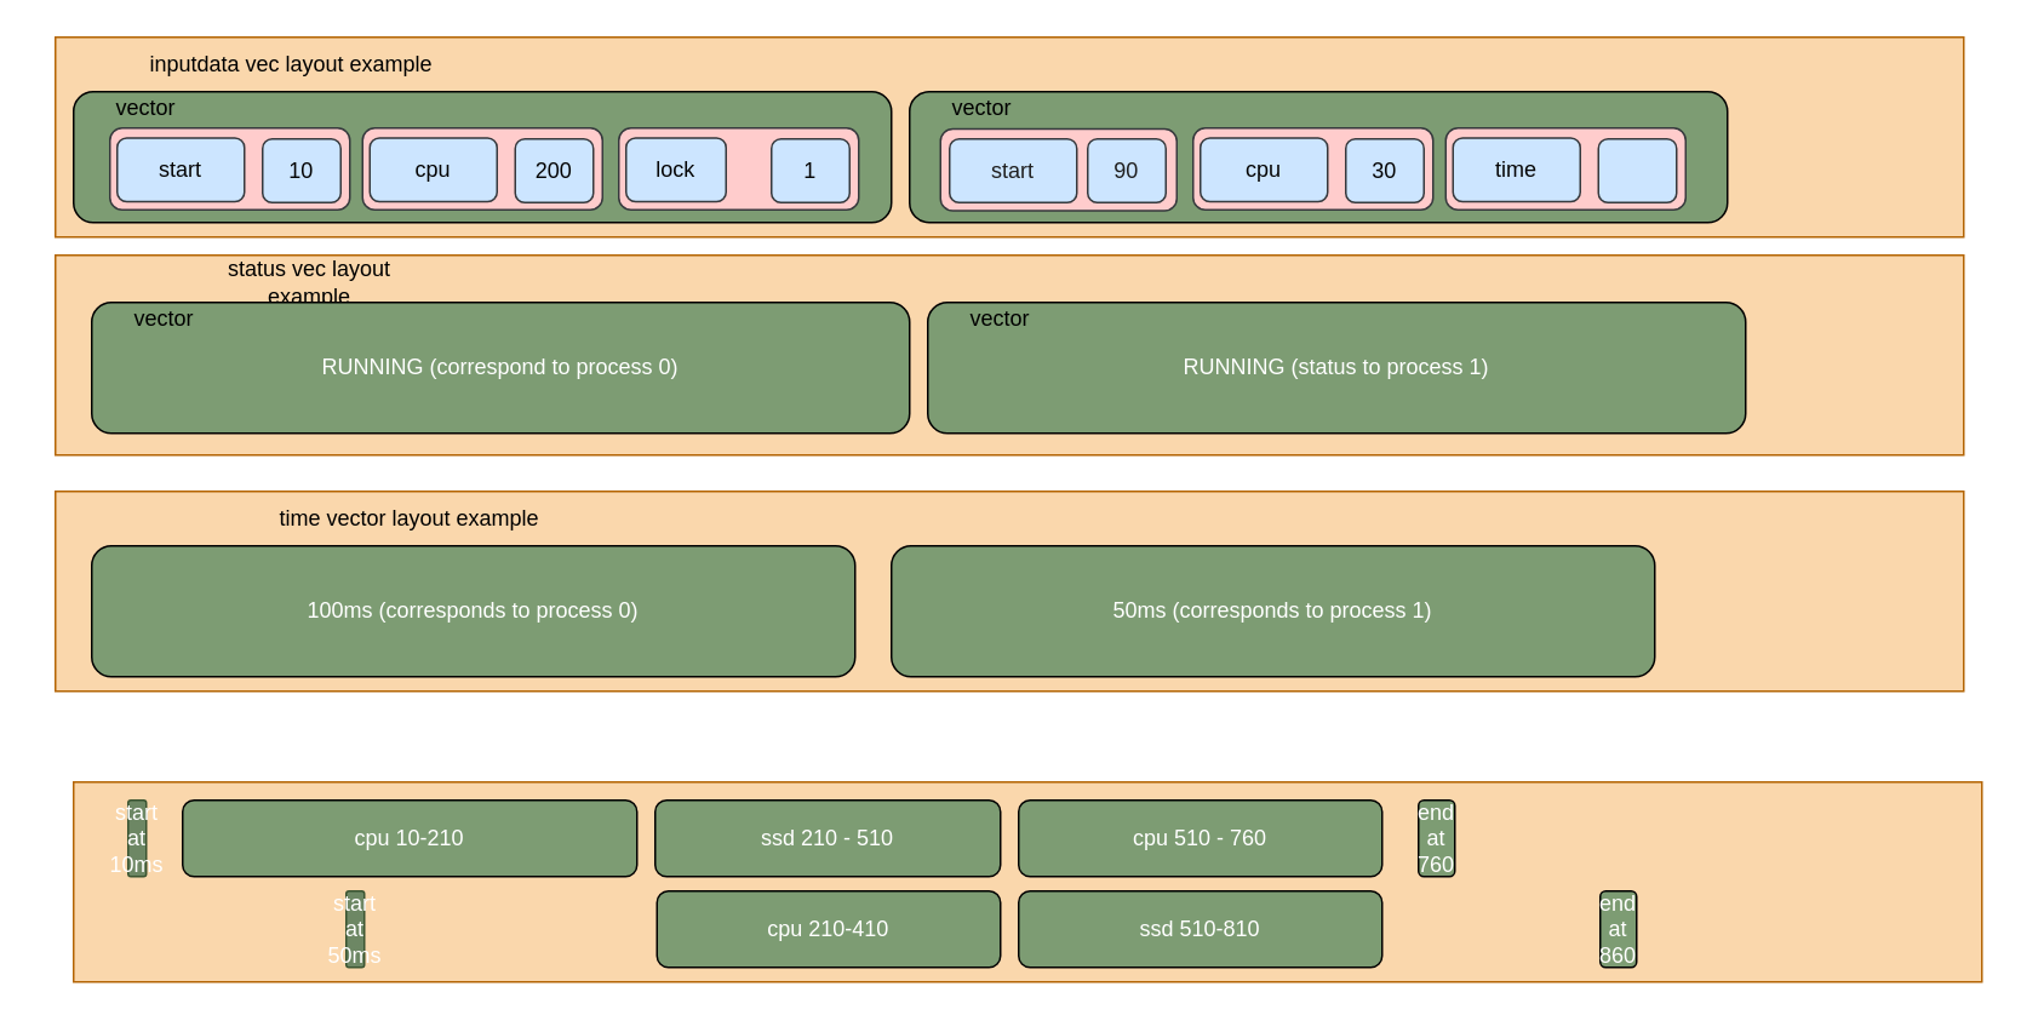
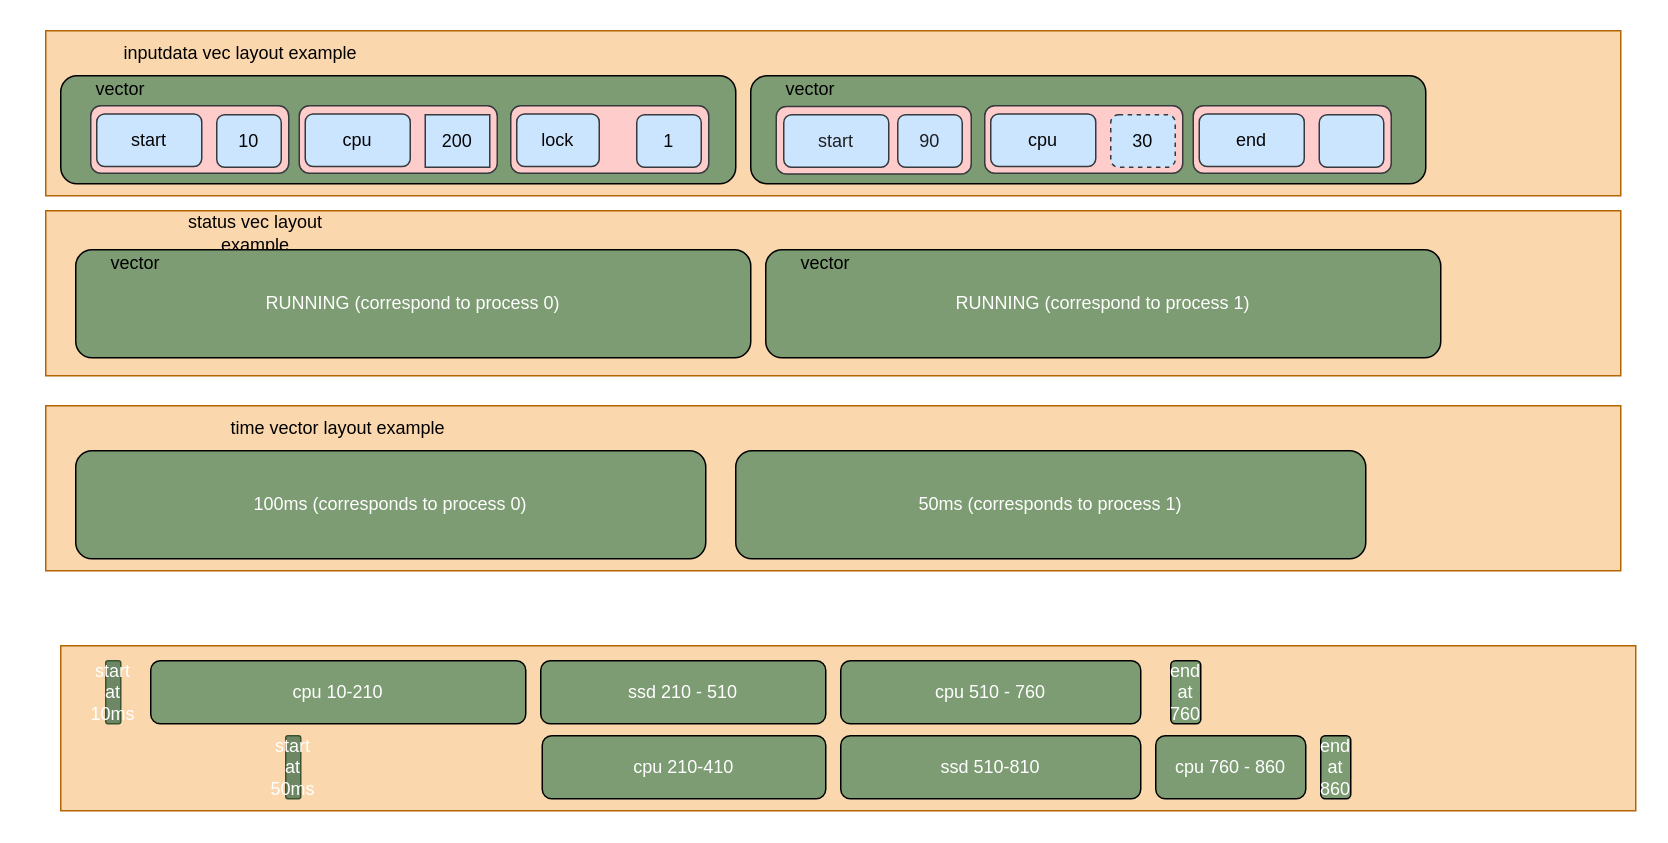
  <mxCell id="0" />
  <mxCell id="1" parent="0" />
  <mxCell id="2" value="" style="whiteSpace=wrap;html=1;fillColor=#fad7ac;strokeColor=#b46504;" parent="1" vertex="1"><mxGeometry x="30" y="20" width="1050" height="110" as="geometry" /></mxCell>
  <mxCell id="3" value="" style="whiteSpace=wrap;html=1;fillColor=#7D9C73;strokeColor=default;rounded=1;fontColor=#ffffff;" parent="1" vertex="1"><mxGeometry x="40" y="50" width="450" height="72" as="geometry" /></mxCell>
  <mxCell id="4" value="" style="whiteSpace=wrap;html=1;fillColor=#ffcccc;strokeColor=#36393d;rounded=1;" parent="1" vertex="1"><mxGeometry x="60" y="70" width="132" height="45" as="geometry" /></mxCell>
  <mxCell id="5" value="start" style="whiteSpace=wrap;html=1;fillColor=#cce5ff;strokeColor=#36393d;rounded=1;fontColor=#050505;" parent="1" vertex="1"><mxGeometry x="64" y="75.5" width="70" height="35" as="geometry" /></mxCell>
  <mxCell id="6" value="10" style="whiteSpace=wrap;html=1;fillColor=#cce5ff;strokeColor=#36393d;rounded=1;fontColor=#050505;" parent="1" vertex="1"><mxGeometry x="144" y="76" width="43" height="35" as="geometry" /></mxCell>
  <mxCell id="7" value="inputdata vec layout example" style="text;strokeColor=none;align=center;fillColor=none;html=1;verticalAlign=middle;whiteSpace=wrap;rounded=0;fontColor=#000000;" parent="1" vertex="1"><mxGeometry x="20" y="20" width="280" height="30" as="geometry" /></mxCell>
  <mxCell id="8" value="vector" style="text;strokeColor=none;align=center;fillColor=none;html=1;verticalAlign=middle;whiteSpace=wrap;rounded=0;fontColor=#000000;" parent="1" vertex="1"><mxGeometry x="50" y="44" width="60" height="30" as="geometry" /></mxCell>
  <mxCell id="9" value="" style="whiteSpace=wrap;html=1;fillColor=#ffcccc;strokeColor=#36393d;rounded=1;" parent="1" vertex="1"><mxGeometry x="199" y="70" width="132" height="45" as="geometry" /></mxCell>
  <mxCell id="10" value="cpu" style="whiteSpace=wrap;html=1;fillColor=#cce5ff;strokeColor=#36393d;rounded=1;fontColor=#050505;" parent="1" vertex="1"><mxGeometry x="203" y="75.5" width="70" height="35" as="geometry" /></mxCell>
- <mxCell id="11" value="200" style="whiteSpace=wrap;html=1;fillColor=#cce5ff;strokeColor=#36393d;rounded=1;fontColor=#050505;" parent="1" vertex="1"><mxGeometry x="283" y="76" width="43" height="35" as="geometry" /></mxCell>
+ <mxCell id="11" value="200" style="whiteSpace=wrap;html=1;fillColor=#cce5ff;strokeColor=#36393d;fontColor=#050505;rounded=0;" parent="1" vertex="1"><mxGeometry x="283" y="76" width="43" height="35" as="geometry" /></mxCell>
  <mxCell id="12" value="" style="whiteSpace=wrap;html=1;fillColor=#7D9C73;strokeColor=default;rounded=1;fontColor=#ffffff;" parent="1" vertex="1"><mxGeometry x="500" y="50" width="450" height="72" as="geometry" /></mxCell>
  <mxCell id="13" value="" style="whiteSpace=wrap;html=1;fillColor=#ffcccc;strokeColor=#36393d;rounded=1;" parent="1" vertex="1"><mxGeometry x="517" y="70.5" width="130" height="45" as="geometry" /></mxCell>
  <mxCell id="14" value="start" style="whiteSpace=wrap;html=1;fillColor=#cce5ff;strokeColor=#36393d;rounded=1;fontColor=#1F1F1F;" parent="1" vertex="1"><mxGeometry x="522" y="76" width="70" height="35" as="geometry" /></mxCell>
  <mxCell id="15" value="90" style="whiteSpace=wrap;html=1;fillColor=#cce5ff;strokeColor=#36393d;rounded=1;fontColor=#1F1F1F;" parent="1" vertex="1"><mxGeometry x="598" y="76" width="43" height="35" as="geometry" /></mxCell>
  <mxCell id="16" value="" style="whiteSpace=wrap;html=1;fillColor=#ffcccc;strokeColor=#36393d;rounded=1;" parent="1" vertex="1"><mxGeometry x="656" y="70" width="132" height="45" as="geometry" /></mxCell>
  <mxCell id="17" value="cpu" style="whiteSpace=wrap;html=1;fillColor=#cce5ff;strokeColor=#36393d;rounded=1;fontColor=#050505;" parent="1" vertex="1"><mxGeometry x="660" y="75.5" width="70" height="35" as="geometry" /></mxCell>
- <mxCell id="18" value="30" style="whiteSpace=wrap;html=1;fillColor=#cce5ff;strokeColor=#36393d;rounded=1;fontColor=#050505;" parent="1" vertex="1"><mxGeometry x="740" y="76" width="43" height="35" as="geometry" /></mxCell>
+ <mxCell id="18" value="30" style="whiteSpace=wrap;html=1;fillColor=#cce5ff;strokeColor=#36393d;rounded=1;fontColor=#050505;dashed=1;" parent="1" vertex="1"><mxGeometry x="740" y="76" width="43" height="35" as="geometry" /></mxCell>
  <mxCell id="19" value="vector" style="text;strokeColor=none;align=center;fillColor=none;html=1;verticalAlign=middle;whiteSpace=wrap;rounded=0;fontColor=#000000;" parent="1" vertex="1"><mxGeometry x="510" y="44" width="60" height="30" as="geometry" /></mxCell>
  <mxCell id="20" value="" style="whiteSpace=wrap;html=1;fillColor=#ffcccc;strokeColor=#36393d;rounded=1;" parent="1" vertex="1"><mxGeometry x="795" y="70" width="132" height="45" as="geometry" /></mxCell>
- <mxCell id="21" value="time" style="whiteSpace=wrap;html=1;fillColor=#cce5ff;strokeColor=#36393d;rounded=1;fontColor=#050505;" parent="1" vertex="1"><mxGeometry x="799" y="75.5" width="70" height="35" as="geometry" /></mxCell>
+ <mxCell id="21" value="end" style="whiteSpace=wrap;html=1;fillColor=#cce5ff;strokeColor=#36393d;rounded=1;fontColor=#050505;" parent="1" vertex="1"><mxGeometry x="799" y="75.5" width="70" height="35" as="geometry" /></mxCell>
  <mxCell id="22" value="" style="whiteSpace=wrap;html=1;fillColor=#cce5ff;strokeColor=#36393d;rounded=1;fontColor=#050505;" parent="1" vertex="1"><mxGeometry x="879" y="76" width="43" height="35" as="geometry" /></mxCell>
  <mxCell id="23" value="" style="whiteSpace=wrap;html=1;fillColor=#ffcccc;strokeColor=#36393d;rounded=1;" parent="1" vertex="1"><mxGeometry x="340" y="70" width="132" height="45" as="geometry" /></mxCell>
  <mxCell id="24" value="lock" style="whiteSpace=wrap;html=1;fillColor=#cce5ff;strokeColor=#36393d;rounded=1;fontColor=#050505;" parent="1" vertex="1"><mxGeometry x="344" y="75.5" width="55" height="35" as="geometry" /></mxCell>
  <mxCell id="25" value="1" style="whiteSpace=wrap;html=1;fillColor=#cce5ff;strokeColor=#36393d;rounded=1;fontColor=#050505;" parent="1" vertex="1"><mxGeometry x="424" y="76" width="43" height="35" as="geometry" /></mxCell>
  <mxCell id="26" value="" style="whiteSpace=wrap;html=1;fillColor=#fad7ac;strokeColor=#b46504;" parent="1" vertex="1"><mxGeometry x="30" y="140" width="1050" height="110" as="geometry" /></mxCell>
  <mxCell id="27" value="status vec layout example" style="text;strokeColor=none;align=center;fillColor=none;html=1;verticalAlign=middle;whiteSpace=wrap;rounded=0;fontColor=#000000;" parent="1" vertex="1"><mxGeometry x="100" y="140" width="140" height="30" as="geometry" /></mxCell>
  <mxCell id="28" value="RUNNING (correspond to process 0)" style="whiteSpace=wrap;html=1;fillColor=#7D9C73;strokeColor=default;rounded=1;fontColor=#ffffff;" parent="1" vertex="1"><mxGeometry x="50" y="166" width="450" height="72" as="geometry" /></mxCell>
  <mxCell id="29" value="vector" style="text;strokeColor=none;align=center;fillColor=none;html=1;verticalAlign=middle;whiteSpace=wrap;rounded=0;fontColor=#000000;" parent="1" vertex="1"><mxGeometry x="60" y="160" width="60" height="30" as="geometry" /></mxCell>
- <mxCell id="30" value="RUNNING (status to process 1)" style="whiteSpace=wrap;html=1;fillColor=#7D9C73;strokeColor=default;rounded=1;fontColor=#ffffff;" parent="1" vertex="1"><mxGeometry x="510" y="166" width="450" height="72" as="geometry" /></mxCell>
+ <mxCell id="30" value="RUNNING (correspond to process 1)" style="whiteSpace=wrap;html=1;fillColor=#7D9C73;strokeColor=default;rounded=1;fontColor=#ffffff;" parent="1" vertex="1"><mxGeometry x="510" y="166" width="450" height="72" as="geometry" /></mxCell>
  <mxCell id="31" value="vector" style="text;strokeColor=none;align=center;fillColor=none;html=1;verticalAlign=middle;whiteSpace=wrap;rounded=0;fontColor=#000000;" parent="1" vertex="1"><mxGeometry x="520" y="160" width="60" height="30" as="geometry" /></mxCell>
  <mxCell id="32" value="" style="whiteSpace=wrap;html=1;fillColor=#fad7ac;strokeColor=#b46504;" parent="1" vertex="1"><mxGeometry x="40" y="430" width="1050" height="110" as="geometry" /></mxCell>
  <mxCell id="33" value="start at 10ms" style="whiteSpace=wrap;html=1;rounded=1;fontColor=#ffffff;fillColor=#6d8764;strokeColor=#3A5431;" parent="1" vertex="1"><mxGeometry x="70" y="440" width="10" height="42" as="geometry" /></mxCell>
  <mxCell id="34" value="cpu 10-210" style="whiteSpace=wrap;html=1;fillColor=#7D9C73;strokeColor=default;rounded=1;fontColor=#ffffff;" parent="1" vertex="1"><mxGeometry x="100" y="440" width="250" height="42" as="geometry" /></mxCell>
  <mxCell id="35" value="ssd 210 - 510" style="whiteSpace=wrap;html=1;fillColor=#7D9C73;strokeColor=default;rounded=1;fontColor=#ffffff;" parent="1" vertex="1"><mxGeometry x="360" y="440" width="190" height="42" as="geometry" /></mxCell>
  <mxCell id="36" value="cpu 510 - 760" style="whiteSpace=wrap;html=1;fillColor=#7D9C73;strokeColor=default;rounded=1;fontColor=#ffffff;" parent="1" vertex="1"><mxGeometry x="560" y="440" width="200" height="42" as="geometry" /></mxCell>
  <mxCell id="37" value="end at 760" style="whiteSpace=wrap;html=1;fillColor=#7D9C73;strokeColor=default;rounded=1;fontColor=#ffffff;" parent="1" vertex="1"><mxGeometry x="780" y="440" width="20" height="42" as="geometry" /></mxCell>
  <mxCell id="38" value="cpu 210-410" style="whiteSpace=wrap;html=1;fillColor=#7D9C73;strokeColor=default;rounded=1;fontColor=#ffffff;" parent="1" vertex="1"><mxGeometry x="361" y="490" width="189" height="42" as="geometry" /></mxCell>
  <mxCell id="39" value="start at 50ms" style="whiteSpace=wrap;html=1;rounded=1;fontColor=#ffffff;fillColor=#6d8764;strokeColor=#3A5431;" parent="1" vertex="1"><mxGeometry x="190" y="490" width="10" height="42" as="geometry" /></mxCell>
  <mxCell id="40" value="ssd 510-810" style="whiteSpace=wrap;html=1;fillColor=#7D9C73;strokeColor=default;rounded=1;fontColor=#ffffff;" parent="1" vertex="1"><mxGeometry x="560" y="490" width="200" height="42" as="geometry" /></mxCell>
+ <mxCell id="41" value="cpu 760 - 860" style="whiteSpace=wrap;html=1;fillColor=#7D9C73;strokeColor=default;rounded=1;fontColor=#ffffff;" parent="1" vertex="1"><mxGeometry x="770" y="490" width="100" height="42" as="geometry" /></mxCell>
  <mxCell id="42" value="end at 860" style="whiteSpace=wrap;html=1;fillColor=#7D9C73;strokeColor=default;rounded=1;fontColor=#ffffff;" parent="1" vertex="1"><mxGeometry x="880" y="490" width="20" height="42" as="geometry" /></mxCell>
  <mxCell id="43" value="" style="whiteSpace=wrap;html=1;fillColor=#fad7ac;strokeColor=#b46504;" parent="1" vertex="1"><mxGeometry x="30" y="270" width="1050" height="110" as="geometry" /></mxCell>
  <mxCell id="44" value="100ms (corresponds to process 0)" style="whiteSpace=wrap;html=1;fillColor=#7D9C73;strokeColor=default;rounded=1;fontColor=#ffffff;" parent="1" vertex="1"><mxGeometry x="50" y="300" width="420" height="72" as="geometry" /></mxCell>
  <mxCell id="45" value="time vector layout example" style="text;strokeColor=none;align=center;fillColor=none;html=1;verticalAlign=middle;whiteSpace=wrap;rounded=0;fontColor=#000000;" parent="1" vertex="1"><mxGeometry x="20" y="270" width="410" height="30" as="geometry" /></mxCell>
  <mxCell id="46" value="50ms (corresponds to process 1)" style="whiteSpace=wrap;html=1;fillColor=#7D9C73;strokeColor=default;rounded=1;fontColor=#ffffff;" vertex="1" parent="1"><mxGeometry x="490" y="300" width="420" height="72" as="geometry" /></mxCell>
